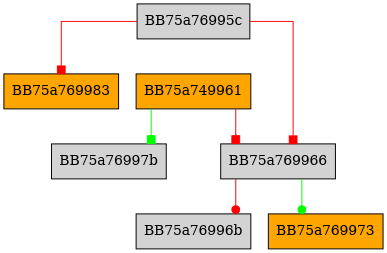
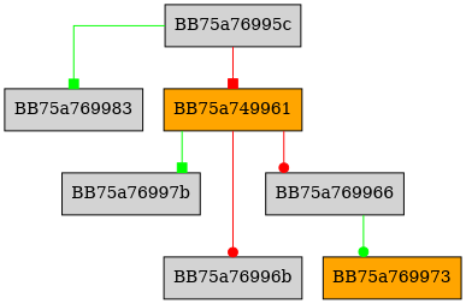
  digraph {
    splines=ortho
    node [fillcolor=lightgrey shape=box style=filled]
    edge [arrowhead=box color=green]
-   BB75a769983 [fillcolor=orange]
+   BB75a769983
    BB75a76995c
    n3 [fillcolor=orange label=BB75a749961]
    BB75a76997b
    BB75a769966
    BB75a769973 [fillcolor=orange]
    BB75a76996b
-   BB75a76995c -> BB75a769983 [color=red]
-   BB75a76995c -> BB75a769966 [color=red]
+   BB75a76995c -> BB75a769983
+   BB75a76995c -> n3 [color=red]
    n3 -> BB75a76997b
-   n3 -> BB75a769966 [color=red]
+   n3 -> BB75a769966 [arrowhead=dot color=red]
    BB75a769966 -> BB75a769973 [arrowhead=dot]
-   BB75a769966 -> BB75a76996b [arrowhead=dot color=red]
+   n3 -> BB75a76996b [arrowhead=dot color=red]
  }
